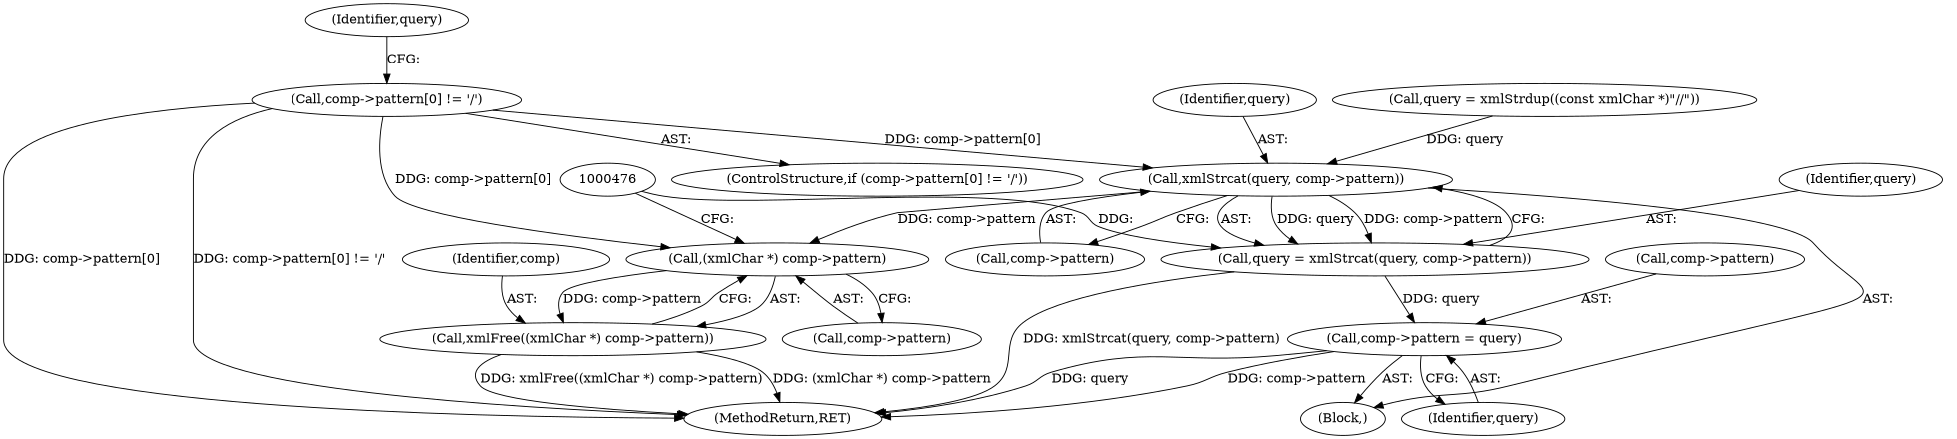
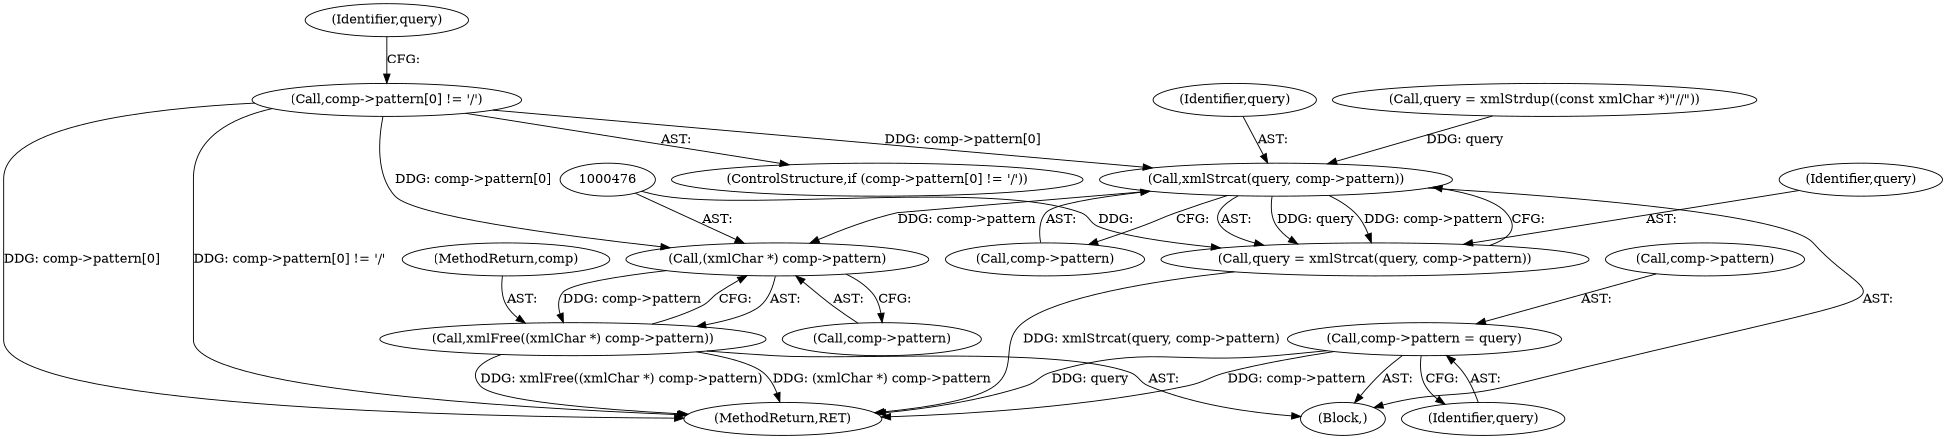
  digraph {
    n1 [label="(Call,comp->pattern[0] != '/')"]
    n2 [label="(Call,xmlStrcat(query, comp->pattern))"]
    n3 [label="(Call,(xmlChar *) comp->pattern)"]
    n4 [label="(MethodReturn,RET)"]
    n5 [label="(ControlStructure,if (comp->pattern[0] != '/'))"]
    n6 [label="(Call,query = xmlStrcat(query, comp->pattern))"]
    n7 [label="(Call,comp->pattern)"]
    n8 [label="(Block,)"]
    n9 [label="(Call,xmlFree((xmlChar *) comp->pattern))"]
    n10 [label="(Call,comp->pattern)"]
    n11 [label="(Call,comp->pattern = query)"]
    n12 [label="(Identifier,query)"]
    n13 [label="(Identifier,query)"]
    n14 [label="(Call,query = xmlStrdup((const xmlChar *)\"//\"))"]
    n15 [label="(Call,comp->pattern)"]
-   n16 [label="(Identifier,comp)"]
+   n16 [label="(MethodReturn,comp)"]
    n17 [label="(Identifier,query)"]
    n18 [label="(Identifier,query)"]
    1000476
    n1 -> n2 [label="DDG: comp->pattern[0]"]
    n1 -> n3 [label="DDG: comp->pattern[0]"]
    n1 -> n4 [label="DDG: comp->pattern[0] != '/'"]
    n1 -> n4 [label="DDG: comp->pattern[0]"]
    n1 -> n5 [label="AST: "]
    n2 -> n3 [label="DDG: comp->pattern"]
    n2 -> n6 [label="AST: "]
    n2 -> n6 [label="DDG: query"]
    n2 -> n6 [label="DDG: comp->pattern"]
    n2 -> n7 [label="CFG: "]
    n2 -> n8 [label="AST: "]
    n3 -> n9 [label="AST: "]
    n3 -> n9 [label="DDG: comp->pattern"]
    n3 -> n10 [label="CFG: "]
    n6 -> n2 [label="CFG: "]
    n6 -> n4 [label="DDG: xmlStrcat(query, comp->pattern)"]
-   n6 -> n11 [label="DDG: query"]
    n7 -> n2 [label="AST: "]
    n9 -> n3 [label="CFG: "]
    n9 -> n4 [label="DDG: xmlFree((xmlChar *) comp->pattern)"]
    n9 -> n4 [label="DDG: (xmlChar *) comp->pattern"]
+   n9 -> n8 [label="AST: "]
    n10 -> n3 [label="AST: "]
    n11 -> n4 [label="DDG: comp->pattern"]
    n11 -> n4 [label="DDG: query"]
    n11 -> n8 [label="AST: "]
    n11 -> n12 [label="CFG: "]
    n12 -> n11 [label="AST: "]
    n13 -> n2 [label="AST: "]
    n14 -> n2 [label="DDG: query"]
    n15 -> n11 [label="AST: "]
    n16 -> n9 [label="AST: "]
    n17 -> n6 [label="AST: "]
    n18 -> n1 [label="CFG: "]
-   1000476 -> n3 [label="CFG: "]
+   1000476 -> n3 [label="AST: "]
    1000476 -> n6 [label="DDG: "]
  }
